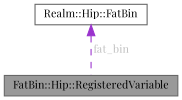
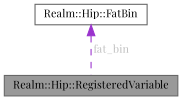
  digraph {
    fontname="Playfair Display"
    node [color=gray40 fontname="Playfair Display" fontsize=10 shape=box style=filled]
-   n1 [fillcolor=grey60 fontcolor=black height=0.2 label="FatBin::Hip::RegisteredVariable" width=0.4]
+   n1 [fillcolor=grey60 fontcolor=black height=0.2 label="Realm::Hip::RegisteredVariable" width=0.4]
    n2 [fillcolor=white height=0.2 label="Realm::Hip::FatBin" width=0.4]
    n2 -> n1 [color=darkorchid3 dir=back fontcolor=grey fontname="Playfair Display" fontsize=10 label=" fat_bin" labelfontname=Helvetica labelfontsize=10 style=dashed]
  }
